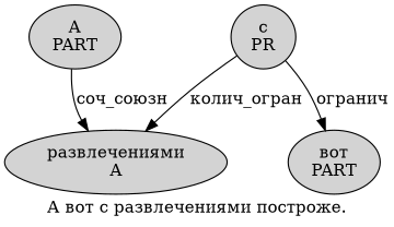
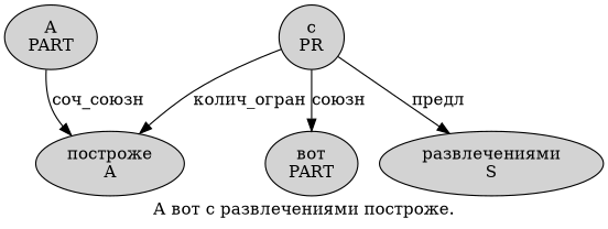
  digraph {
    label="А вот с развлечениями построже."
    node [fillcolor=lightgray penwidth=1 shape=ellipse style=filled]
    n1 [label="А\nPART"]
-   n2 [label="развлечениями\nA"]
+   n2 [label="построже\nA"]
    n3 [label="вот\nPART"]
    n4 [label="с\nPR"]
+   n5 [label="развлечениями\nS"]
    n1 -> n2 [label="соч_союзн"]
    n4 -> n2 [label="колич_огран"]
-   n4 -> n3 [label="огранич"]
+   n4 -> n3 [label="союзн"]
+   n4 -> n5 [label="предл"]
  }
